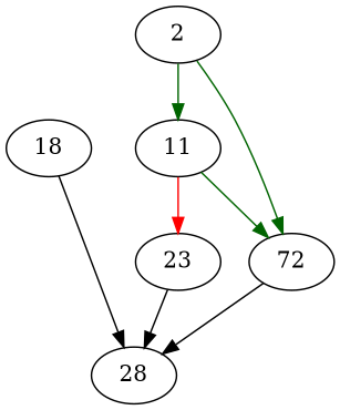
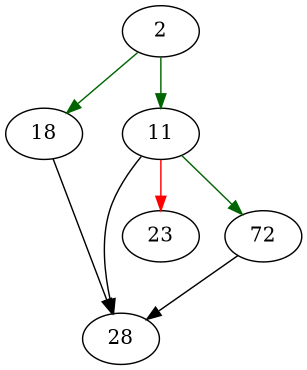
  strict digraph {
    2 [entry=true]
    n2 [label=18]
    11
    28
    n5 [label=72]
    23
-   2 -> n5 [color=darkgreen cond=true]
+   2 -> n2 [color=darkgreen cond=true]
    2 -> 11 [color=darkgreen cond=false]
    n2 -> 28
    11 -> n5 [color=darkgreen cond=true]
    11 -> 23 [color=red cond=false]
    n5 -> 28
-   23 -> 28
+   11 -> 28
  }
